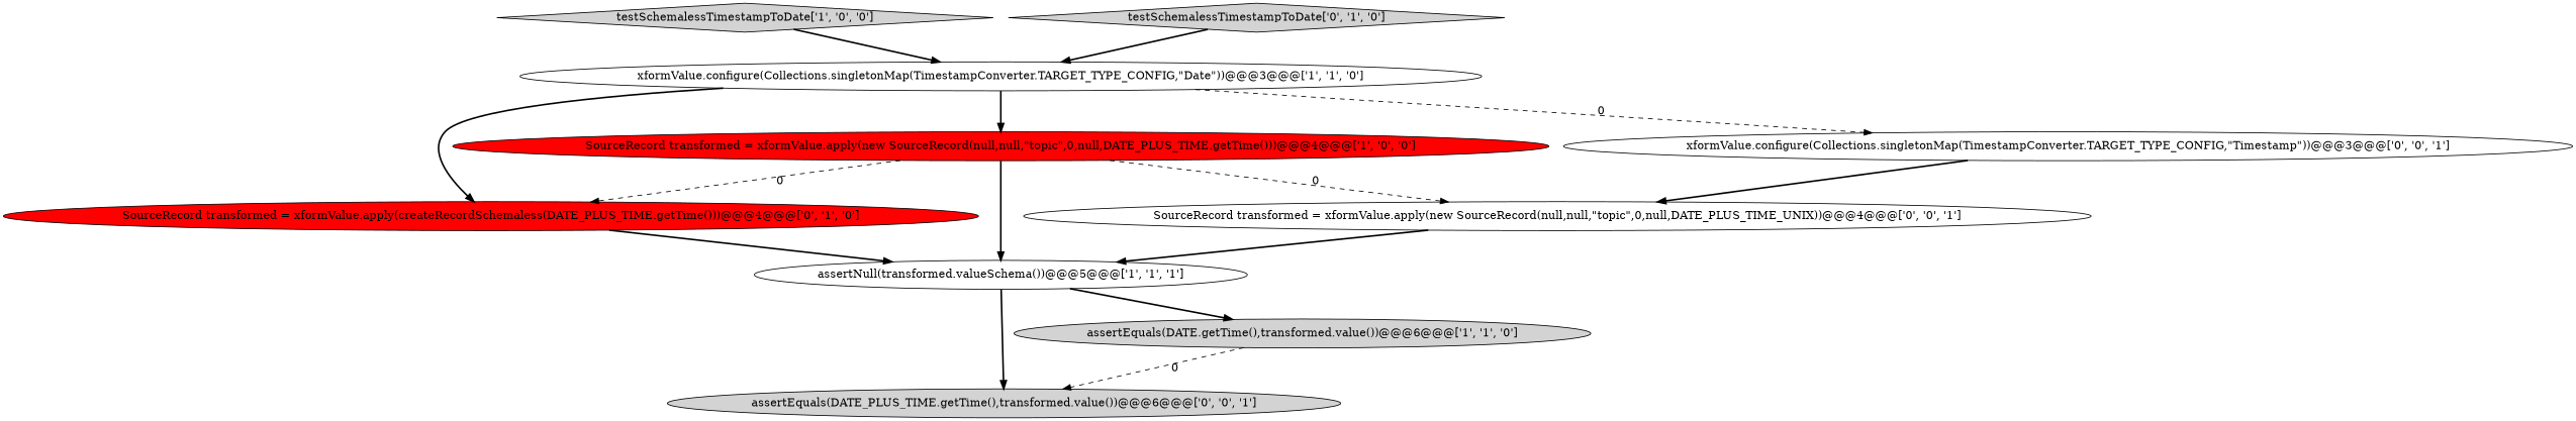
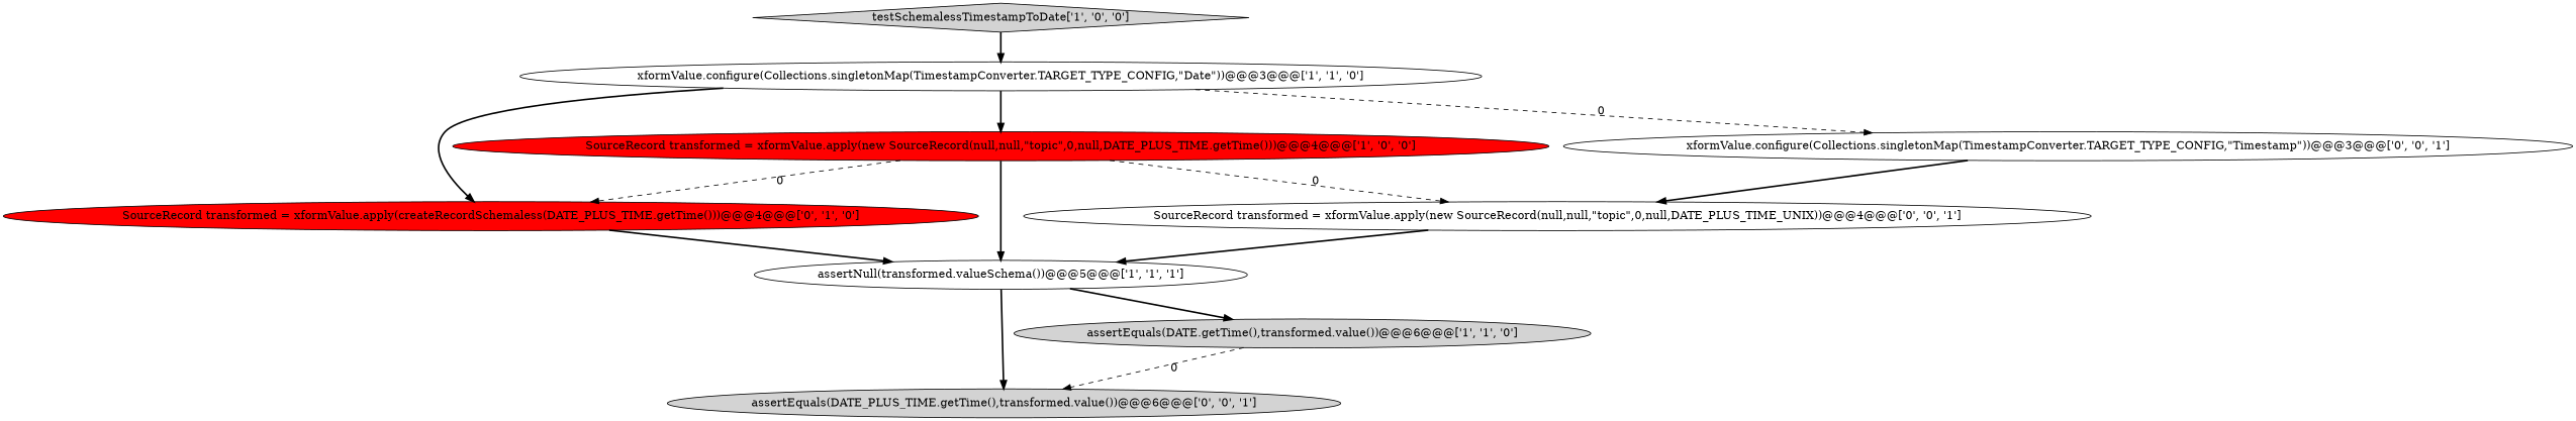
  digraph {
    node [fillcolor=lightgray shape=ellipse style=filled]
    edge [style=bold]
    n1 [label="testSchemalessTimestampToDate['1', '0', '0']" shape=diamond]
    n2 [fillcolor=white label="xformValue.configure(Collections.singletonMap(TimestampConverter.TARGET_TYPE_CONFIG,\"Date\"))@@@3@@@['1', '1', '0']"]
    n3 [fillcolor=red label="SourceRecord transformed = xformValue.apply(createRecordSchemaless(DATE_PLUS_TIME.getTime()))@@@4@@@['0', '1', '0']"]
    n4 [fillcolor=red label="SourceRecord transformed = xformValue.apply(new SourceRecord(null,null,\"topic\",0,null,DATE_PLUS_TIME.getTime()))@@@4@@@['1', '0', '0']"]
    n5 [fillcolor=white label="xformValue.configure(Collections.singletonMap(TimestampConverter.TARGET_TYPE_CONFIG,\"Timestamp\"))@@@3@@@['0', '0', '1']"]
    n6 [fillcolor=white label="assertNull(transformed.valueSchema())@@@5@@@['1', '1', '1']"]
    n7 [label="assertEquals(DATE_PLUS_TIME.getTime(),transformed.value())@@@6@@@['0', '0', '1']"]
    n8 [label="assertEquals(DATE.getTime(),transformed.value())@@@6@@@['1', '1', '0']"]
    n9 [fillcolor=white label="SourceRecord transformed = xformValue.apply(new SourceRecord(null,null,\"topic\",0,null,DATE_PLUS_TIME_UNIX))@@@4@@@['0', '0', '1']"]
-   n10 [label="testSchemalessTimestampToDate['0', '1', '0']" shape=diamond]
    n1 -> n2
    n2 -> n3
    n2 -> n4
    n2 -> n5 [label=0 style=dashed]
    n3 -> n6
    n4 -> n3 [label=0 style=dashed]
    n4 -> n6
    n4 -> n9 [label=0 style=dashed]
    n5 -> n9
    n6 -> n7
    n6 -> n8
    n8 -> n7 [label=0 style=dashed]
    n9 -> n6
-   n10 -> n2
  }
